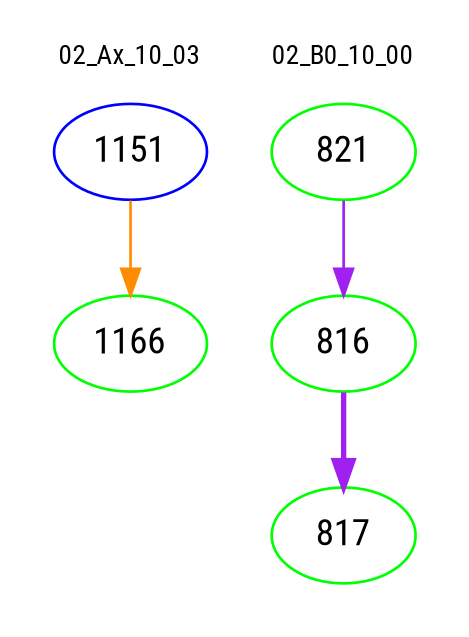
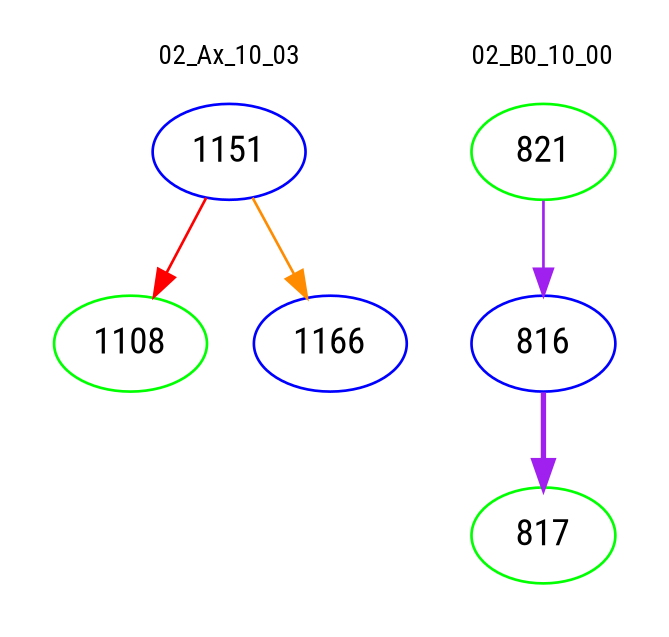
  digraph {
    fontname="Roboto Condensed"
    node [color=green fontname="Roboto Condensed"]
    edge [color=purple fontname="Roboto Condensed" style=solid]
    n1 [color=blue label=1151]
-   n3 [label=1166]
-   n4 [label=816]
+   n2 [label=1108]
+   n3 [color=blue label=1166]
+   n4 [color=blue label=816]
    n5 [label=821]
    n6 [label=817]
    subgraph cluster_1 {
      color=white
      fontsize=10
      label="02_Ax_10_03"
      n1
+     n2
      n3
    }
    subgraph cluster_2 {
      color=white
      fontsize=10
      label="02_B0_10_00"
      n4
      n5
      n6
    }
+   n1 -> n2 [color=red]
    n1 -> n3 [color=darkorange]
    n4 -> n6 [style=bold]
    n5 -> n4
  }
